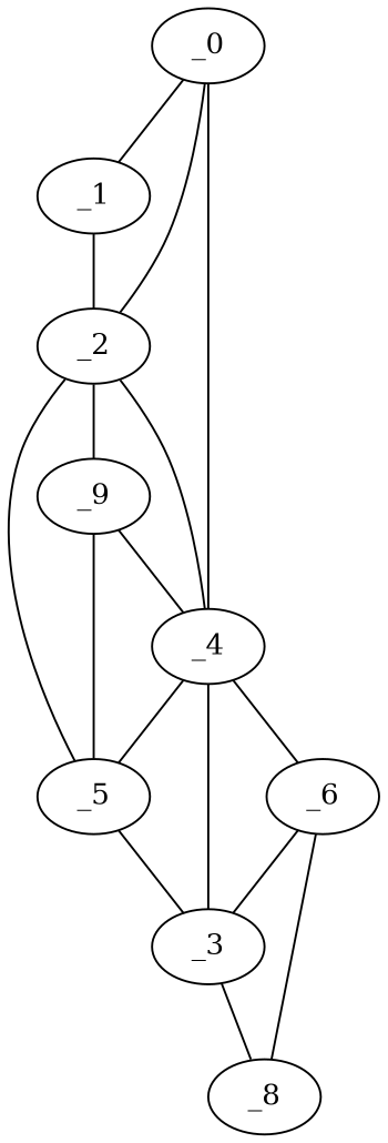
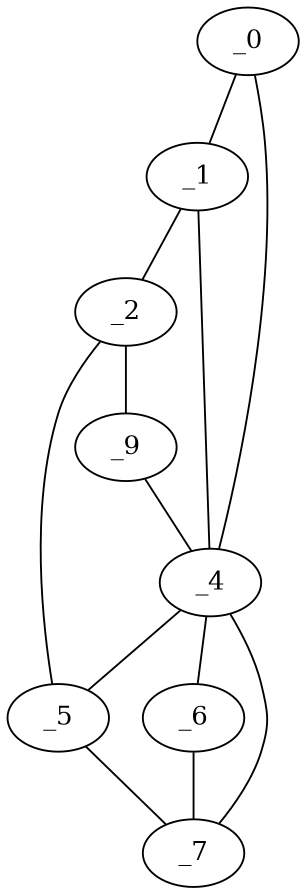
  graph {
    node [y=39]
    edge [valence=1]
    _0 [x=9 y=42]
    _1 [x=12]
    _2 [x=22]
    _4 [x=56 y=60]
    n5 [label=_9 x=53 y=52]
    _5 [x=61 y=51]
    _6 [x=117 y=80]
-   _7 [x=118 y=74 label=_3]
-   _8 [x=126 y=80]
+   _7 [x=118 y=74]
    _0 -- _1
-   _0 -- _2 [valence=2]
    _0 -- _4
    _1 -- _2
-   _2 -- _4 [valence=2]
+   _1 -- _4 [valence=2]
    _2 -- n5
    _2 -- _5
    _4 -- _5
    _4 -- _6
    _4 -- _7 [valence=2]
    n5 -- _4 [valence=2]
-   n5 -- _5 [valence=2]
    _5 -- _7
    _6 -- _7
-   _6 -- _8
-   _7 -- _8
  }
